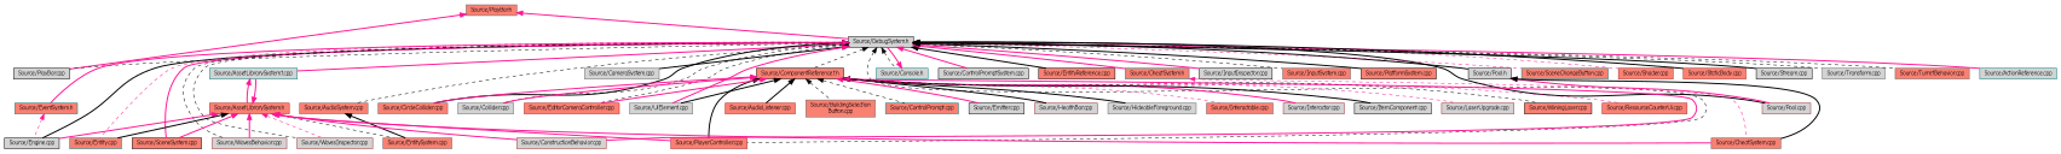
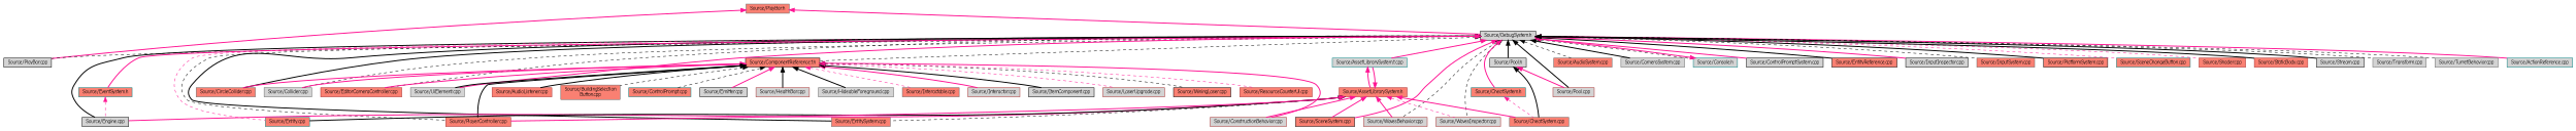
  digraph {
    fontname="Comic Neue"
    node [color=gray40 fillcolor=salmon fontname="Comic Neue" fontsize=10 shape=record style=filled]
    edge [color=deeppink dir=back fontname="Comic Neue" fontsize=10 labelfontname=Helvetica labelfontsize=10 style=bold]
    n1 [fontcolor=black height=0.2 label="Source/PlayBar.h" width=0.4]
    n2 [color=black fillcolor=lightgrey height=0.2 label="Source/DebugSystem.h" width=0.4]
    n3 [color=black fillcolor=lightgrey height=0.2 label="Source/PlayBar.cpp" width=0.4]
    n4 [color=teal fillcolor=lightgrey height=0.2 label="Source/ActionReference.cpp" width=0.4]
    n5 [color=teal fillcolor=lightgrey height=0.2 label="Source/AssetLibrarySystem.t.cpp" width=0.4]
    n6 [color=black fillcolor=lightgrey height=0.2 label="Source/Engine.cpp" width=0.4]
    n7 [color=teal height=0.2 label="Source/Entity.cpp" width=0.4]
    n8 [height=0.2 label="Source/EntitySystem.cpp" width=0.4]
    n9 [color=brown height=0.2 label="Source/PlayerController.cpp" width=0.4]
    n10 [color=black height=0.2 label="Source/SceneSystem.cpp" width=0.4]
    n11 [color=brown fillcolor=lightgrey height=0.2 label="Source/WavesBehavior.cpp" width=0.4]
    n12 [color=brown fillcolor=lightgrey height=0.2 label="Source/WavesInspector.cpp" width=0.4]
    n13 [height=0.2 label="Source/AudioSystem.cpp" width=0.4]
    n14 [fillcolor=lightgrey height=0.2 label="Source/CameraSystem.cpp" width=0.4]
    n15 [color=teal height=0.2 label="Source/CheatSystem.h" width=0.4]
    n16 [height=0.2 label="Source/CircleCollider.cpp" width=0.4]
    n17 [fillcolor=lightgrey height=0.2 label="Source/Collider.cpp" width=0.4]
    n18 [color=black height=0.2 label="Source/ComponentReference.t.h" width=0.4]
    n19 [color=brown height=0.2 label="Source/EditorCameraController.cpp" width=0.4]
    n20 [fillcolor=lightgrey height=0.2 label="Source/UiElement.cpp" width=0.4]
    n21 [color=teal fillcolor=lightgrey height=0.2 label="Source/Console.h" width=0.4]
    n22 [color=black fillcolor=lightgrey height=0.2 label="Source/ControlPromptSystem.cpp" width=0.4]
    n23 [color=black height=0.2 label="Source/EntityReference.cpp" width=0.4]
    n24 [color=teal height=0.2 label="Source/EventSystem.h" width=0.4]
    n25 [color=black fillcolor=lightgrey height=0.2 label="Source/InputInspector.cpp" width=0.4]
    n26 [height=0.2 label="Source/InputSystem.cpp" width=0.4]
    n27 [color=black height=0.2 label="Source/PlatformSystem.cpp" width=0.4]
    n28 [color=brown fillcolor=lightgrey height=0.2 label="Source/Pool.cpp" width=0.4]
    n29 [color=black fillcolor=lightgrey height=0.2 label="Source/Pool.h" width=0.4]
    n30 [color=teal height=0.2 label="Source/SceneChangeButton.cpp" width=0.4]
    n31 [color=brown height=0.2 label="Source/Shader.cpp" width=0.4]
    n32 [color=brown height=0.2 label="Source/StaticBody.cpp" width=0.4]
    n33 [color=black fillcolor=lightgrey height=0.2 label="Source/Stream.cpp" width=0.4]
    n34 [fillcolor=lightgrey height=0.2 label="Source/Transform.cpp" width=0.4]
-   n35 [height=0.2 label="Source/TurretBehavior.cpp" width=0.4]
+   n35 [fillcolor=lightgrey height=0.2 label="Source/TurretBehavior.cpp" width=0.4]
    n36 [color=brown height=0.2 label="Source/AssetLibrarySystem.h" width=0.4]
    n37 [height=0.2 label="Source/CheatSystem.cpp" width=0.4]
    n38 [color=brown fillcolor=lightgrey height=0.2 label="Source/ConstructionBehavior.cpp" width=0.4]
    n39 [color=brown height=0.2 label="Source/AudioListener.cpp" width=0.4]
    n40 [height=0.2 label="Source/BuildingSelection\lButton.cpp" width=0.4]
    n41 [color=teal height=0.2 label="Source/ControlPrompt.cpp" width=0.4]
    n42 [color=black fillcolor=lightgrey height=0.2 label="Source/Emitter.cpp" width=0.4]
    n43 [color=brown fillcolor=lightgrey height=0.2 label="Source/HealthBar.cpp" width=0.4]
    n44 [fillcolor=lightgrey height=0.2 label="Source/HideableForeground.cpp" width=0.4]
    n45 [height=0.2 label="Source/Interactable.cpp" width=0.4]
    n46 [color=brown fillcolor=lightgrey height=0.2 label="Source/Interactor.cpp" width=0.4]
    n47 [color=black fillcolor=lightgrey height=0.2 label="Source/ItemComponent.cpp" width=0.4]
    n48 [color=brown fillcolor=lightgrey height=0.2 label="Source/LaserUpgrade.cpp" width=0.4]
    n49 [color=black height=0.2 label="Source/MiningLaser.cpp" width=0.4]
    n50 [color=brown height=0.2 label="Source/ResourceCounterUi.cpp" width=0.4]
    n1 -> n2
    n1 -> n3
    n2 -> n3 [color=black style=dashed]
    n2 -> n4
    n2 -> n5
    n2 -> n6 [color=black]
    n2 -> n7 [style=dashed]
-   n13 -> n8 [color=black]
+   n2 -> n8 [color=black]
    n2 -> n9 [color=black style=dashed]
    n2 -> n10
    n2 -> n11 [color=black style=dashed]
    n2 -> n12 [color=black style=dashed]
    n2 -> n13 [color=black style=dashed]
    n2 -> n14 [color=black]
    n2 -> n15
    n2 -> n16 [color=black]
    n2 -> n17 [color=black style=dashed]
    n2 -> n18 [color=black style=dashed]
    n2 -> n19 [color=black style=dashed]
    n2 -> n20
    n2 -> n21 [color=black style=dashed]
    n2 -> n22
    n2 -> n23 [color=black]
    n2 -> n24
    n2 -> n25
    n2 -> n26 [color=black style=dashed]
    n2 -> n27 [color=black]
    n2 -> n28 [color=black]
    n2 -> n29 [color=black]
    n2 -> n30 [style=dashed]
    n2 -> n31 [style=dashed]
    n2 -> n32 [color=black]
    n2 -> n33 [color=black]
    n2 -> n34 [color=black style=dashed]
    n2 -> n35 [color=black style=dashed]
    n5 -> n36
    n15 -> n37 [style=dashed]
    n18 -> n9 [color=black]
    n18 -> n16
    n18 -> n17
    n18 -> n19
    n18 -> n20 [color=black]
    n18 -> n38
    n18 -> n39 [color=black]
    n18 -> n40 [color=black style=dashed]
    n18 -> n41 [color=black style=dashed]
    n18 -> n42
    n18 -> n43 [color=black]
    n18 -> n44 [color=black]
    n18 -> n45 [style=dashed]
    n18 -> n46
    n18 -> n47 [color=black]
    n18 -> n48 [style=dashed]
    n18 -> n49 [color=black style=dashed]
    n18 -> n50 [style=dashed]
    n21 -> n2
    n24 -> n6 [style=dashed]
    n29 -> n28
    n29 -> n37 [color=black]
    n36 -> n5
    n36 -> n6
    n36 -> n7 [color=black]
    n36 -> n8 [color=black style=dashed]
    n36 -> n9
    n36 -> n10
    n36 -> n11
    n36 -> n12 [style=dashed]
    n36 -> n37
    n36 -> n38
  }
